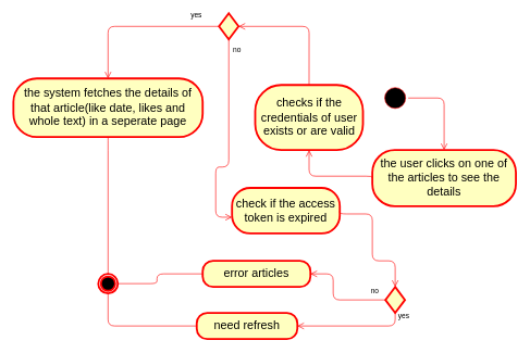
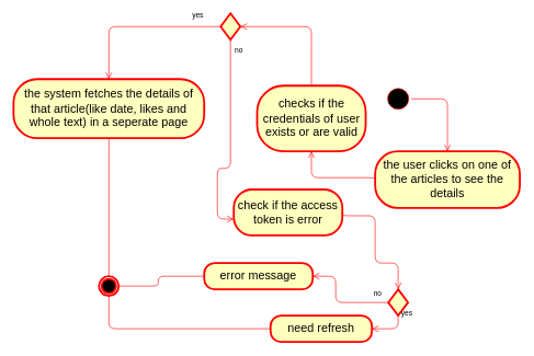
  <mxCell id="0" />
  <mxCell id="1" parent="0" />
  <mxCell id="2" value="the system fetches the details of that article(like date, likes and whole text) in a seperate page" style="rounded=1;whiteSpace=wrap;html=1;arcSize=40;fontColor=#000000;fillColor=#ffffc0;strokeColor=#ff0000;strokeWidth=3;fontSize=18;" parent="1" vertex="1"><mxGeometry x="20" y="120" width="290" height="90" as="geometry" /></mxCell>
  <mxCell id="3" value="" style="edgeStyle=orthogonalEdgeStyle;html=1;verticalAlign=bottom;endArrow=none;endSize=8;strokeColor=#ff0000;labelBackgroundColor=none;fontFamily=Helvetica;fontSize=18;fontColor=#FFFFFF;exitX=0.5;exitY=1;exitDx=0;exitDy=0;" parent="1" source="2" target="4" edge="1"><mxGeometry relative="1" as="geometry"><mxPoint x="508" y="430" as="targetPoint" /><mxPoint x="190" y="250" as="sourcePoint" /><Array as="points"><mxPoint x="165" y="220" /></Array></mxGeometry></mxCell>
  <mxCell id="4" value="" style="ellipse;html=1;shape=endState;fillColor=#000000;strokeColor=#ff0000;strokeWidth=3;fontFamily=Helvetica;fontSize=8;fontColor=#FFFFFF;" parent="1" vertex="1"><mxGeometry x="150" y="420" width="30" height="30" as="geometry" /></mxCell>
  <mxCell id="5" value="" style="ellipse;html=1;shape=startState;fillColor=#000000;strokeColor=#ff0000;" vertex="1" parent="1"><mxGeometry x="585" y="130" width="40" height="40" as="geometry" /></mxCell>
  <mxCell id="6" value="" style="edgeStyle=orthogonalEdgeStyle;html=1;verticalAlign=bottom;endArrow=open;endSize=8;strokeColor=#ff0000;entryX=0.5;entryY=0;entryDx=0;entryDy=0;exitX=1;exitY=0.5;exitDx=0;exitDy=0;" edge="1" parent="1" source="5" target="7"><mxGeometry relative="1" as="geometry"><mxPoint x="350.5" y="142" as="targetPoint" /><mxPoint x="370.5" y="60" as="sourcePoint" /></mxGeometry></mxCell>
  <mxCell id="7" value="&lt;span style=&quot;font-size: 18px;&quot;&gt;the user clicks on one of the articles to see the details&lt;/span&gt;" style="rounded=1;whiteSpace=wrap;html=1;arcSize=40;fontColor=#000000;fillColor=#ffffc0;strokeColor=#ff0000;strokeWidth=3;" vertex="1" parent="1"><mxGeometry x="570" y="230" width="220" height="86" as="geometry" /></mxCell>
  <mxCell id="8" value="" style="edgeStyle=orthogonalEdgeStyle;html=1;verticalAlign=bottom;endArrow=open;endSize=8;strokeColor=#ff0000;entryX=0.5;entryY=1;entryDx=0;entryDy=0;exitX=0;exitY=0.5;exitDx=0;exitDy=0;" edge="1" parent="1" source="7" target="9"><mxGeometry relative="1" as="geometry"><mxPoint x="189.5" y="172" as="targetPoint" /><Array as="points"><mxPoint x="570" y="270" /><mxPoint x="473" y="270" /></Array></mxGeometry></mxCell>
  <mxCell id="9" value="checks if the credentials of user exists or are valid" style="rounded=1;whiteSpace=wrap;html=1;arcSize=40;fontColor=#000000;fillColor=#ffffc0;strokeColor=#ff0000;strokeWidth=3;fontSize=18;" vertex="1" parent="1"><mxGeometry x="390.5" y="130" width="165.13" height="100" as="geometry" /></mxCell>
  <mxCell id="10" value="" style="rhombus;whiteSpace=wrap;html=1;fillColor=#ffffc0;strokeColor=#ff0000;strokeWidth=3;fontSize=18;" vertex="1" parent="1"><mxGeometry x="335" y="20" width="30" height="40" as="geometry" /></mxCell>
  <mxCell id="11" value="no" style="edgeStyle=orthogonalEdgeStyle;html=1;align=left;verticalAlign=bottom;endArrow=open;endSize=8;strokeColor=#ff0000;exitX=0.5;exitY=1;exitDx=0;exitDy=0;labelBackgroundColor=none;entryX=0;entryY=0.5;entryDx=0;entryDy=0;" edge="1" parent="1" source="10"><mxGeometry x="-0.84" y="5" relative="1" as="geometry"><mxPoint x="355" y="333" as="targetPoint" /><mxPoint x="350" y="70" as="sourcePoint" /><Array as="points"><mxPoint x="350" y="256" /><mxPoint x="330" y="256" /><mxPoint x="330" y="333" /></Array><mxPoint as="offset" /></mxGeometry></mxCell>
  <mxCell id="12" value="" style="edgeStyle=orthogonalEdgeStyle;html=1;verticalAlign=bottom;endArrow=open;endSize=8;strokeColor=#ff0000;entryX=1;entryY=0.5;entryDx=0;entryDy=0;exitX=0.5;exitY=0;exitDx=0;exitDy=0;" edge="1" parent="1" source="9" target="10"><mxGeometry relative="1" as="geometry"><mxPoint x="292.51" y="160.95" as="targetPoint" /><Array as="points"><mxPoint x="473" y="40" /></Array><mxPoint x="450" y="148" as="sourcePoint" /></mxGeometry></mxCell>
- <mxCell id="13" value="check if the access token is expired" style="rounded=1;whiteSpace=wrap;html=1;arcSize=40;fontColor=#000000;fillColor=#ffffc0;strokeColor=#ff0000;strokeWidth=3;fontSize=18;" vertex="1" parent="1"><mxGeometry x="355" y="288" width="165.13" height="70" as="geometry" /></mxCell>
+ <mxCell id="13" value="check if the access token is error" style="rounded=1;whiteSpace=wrap;html=1;arcSize=40;fontColor=#000000;fillColor=#ffffc0;strokeColor=#ff0000;strokeWidth=3;fontSize=18;" vertex="1" parent="1"><mxGeometry x="355" y="288" width="165.13" height="70" as="geometry" /></mxCell>
  <mxCell id="14" value="" style="rhombus;whiteSpace=wrap;html=1;fillColor=#ffffc0;strokeColor=#ff0000;strokeWidth=3;fontSize=18;" vertex="1" parent="1"><mxGeometry x="590" y="440" width="30" height="40" as="geometry" /></mxCell>
  <mxCell id="15" value="yes" style="edgeStyle=orthogonalEdgeStyle;html=1;align=left;verticalAlign=bottom;endArrow=open;endSize=8;strokeColor=#ff0000;exitX=0.5;exitY=1;exitDx=0;exitDy=0;labelBackgroundColor=none;entryX=1;entryY=0.5;entryDx=0;entryDy=0;" edge="1" parent="1" source="14" target="19"><mxGeometry x="-0.83" y="3" relative="1" as="geometry"><mxPoint x="677.13" y="597.93" as="targetPoint" /><mxPoint x="863.88" y="687.55" as="sourcePoint" /><Array as="points"><mxPoint x="605" y="500" /></Array><mxPoint as="offset" /></mxGeometry></mxCell>
  <mxCell id="16" value="no" style="edgeStyle=orthogonalEdgeStyle;html=1;align=left;verticalAlign=top;endArrow=open;endSize=8;strokeColor=#ff0000;exitX=0;exitY=0.5;exitDx=0;exitDy=0;labelBackgroundColor=none;entryX=1;entryY=0.5;entryDx=0;entryDy=0;" edge="1" parent="1" source="14" target="18"><mxGeometry x="-0.689" y="-26" relative="1" as="geometry"><mxPoint x="410" y="478" as="targetPoint" /><mxPoint x="847" y="723.93" as="sourcePoint" /><mxPoint as="offset" /><Array as="points"><mxPoint x="510" y="460" /><mxPoint x="510" y="420" /></Array></mxGeometry></mxCell>
  <mxCell id="17" value="" style="edgeStyle=orthogonalEdgeStyle;html=1;verticalAlign=bottom;endArrow=open;endSize=8;strokeColor=#ff0000;entryX=0.5;entryY=0;entryDx=0;entryDy=0;exitX=1;exitY=0.5;exitDx=0;exitDy=0;" edge="1" parent="1" source="13" target="14"><mxGeometry relative="1" as="geometry"><mxPoint x="614.64" y="430.88" as="targetPoint" /><Array as="points"><mxPoint x="520" y="328" /><mxPoint x="570" y="328" /><mxPoint x="570" y="400" /><mxPoint x="605" y="400" /></Array><mxPoint x="594.13" y="446.93" as="sourcePoint" /></mxGeometry></mxCell>
- <mxCell id="18" value="error articles" style="rounded=1;whiteSpace=wrap;html=1;arcSize=40;fontColor=#000000;fillColor=#ffffc0;strokeColor=#ff0000;strokeWidth=3;fontSize=18;" vertex="1" parent="1"><mxGeometry x="310" y="400" width="165.13" height="40" as="geometry" /></mxCell>
- <mxCell id="19" value="need refresh" style="rounded=1;whiteSpace=wrap;html=1;arcSize=40;fontColor=#000000;fillColor=#ffffc0;strokeColor=#ff0000;strokeWidth=3;fontSize=18;" vertex="1" parent="1"><mxGeometry x="300.88" y="480" width="154.25" height="40" as="geometry" /></mxCell>
+ <mxCell id="18" value="error message" style="rounded=1;whiteSpace=wrap;html=1;arcSize=40;fontColor=#000000;fillColor=#ffffc0;strokeColor=#ff0000;strokeWidth=3;fontSize=18;" vertex="1" parent="1"><mxGeometry x="310" y="400" width="165.13" height="40" as="geometry" /></mxCell>
+ <mxCell id="19" value="need refresh" style="rounded=1;whiteSpace=wrap;html=1;arcSize=40;fontColor=#000000;fillColor=#ffffc0;strokeColor=#ff0000;strokeWidth=3;fontSize=18;" vertex="1" parent="1"><mxGeometry x="410.88" y="480" width="154.25" height="40" as="geometry" /></mxCell>
  <mxCell id="20" value="yes" style="edgeStyle=orthogonalEdgeStyle;html=1;align=left;verticalAlign=top;endArrow=open;endSize=8;strokeColor=#ff0000;exitX=0;exitY=0.5;exitDx=0;exitDy=0;labelBackgroundColor=none;entryX=0.5;entryY=0;entryDx=0;entryDy=0;" edge="1" parent="1" source="10" target="2"><mxGeometry x="-0.64" y="-30" relative="1" as="geometry"><mxPoint x="220" y="-90" as="targetPoint" /><mxPoint x="300.88" y="110" as="sourcePoint" /><mxPoint as="offset" /><Array as="points"><mxPoint x="165" y="40" /></Array></mxGeometry></mxCell>
  <mxCell id="21" value="" style="edgeStyle=orthogonalEdgeStyle;html=1;verticalAlign=bottom;endArrow=none;endSize=8;strokeColor=#ff0000;labelBackgroundColor=none;fontFamily=Helvetica;fontSize=18;fontColor=#FFFFFF;exitX=0;exitY=0.5;exitDx=0;exitDy=0;entryX=1;entryY=0.5;entryDx=0;entryDy=0;" edge="1" parent="1" source="18" target="4"><mxGeometry relative="1" as="geometry"><mxPoint x="150" y="700" as="targetPoint" /><mxPoint x="110" y="420" as="sourcePoint" /><Array as="points"><mxPoint x="240" y="420" /><mxPoint x="240" y="435" /></Array></mxGeometry></mxCell>
  <mxCell id="22" value="" style="edgeStyle=orthogonalEdgeStyle;html=1;verticalAlign=bottom;endArrow=none;endSize=8;strokeColor=#ff0000;labelBackgroundColor=none;fontFamily=Helvetica;fontSize=18;fontColor=#FFFFFF;exitX=0;exitY=0.5;exitDx=0;exitDy=0;entryX=0.5;entryY=1;entryDx=0;entryDy=0;" edge="1" parent="1" source="19" target="4"><mxGeometry relative="1" as="geometry"><mxPoint x="150" y="550" as="targetPoint" /><mxPoint x="295" y="520" as="sourcePoint" /><Array as="points"><mxPoint x="165" y="500" /></Array></mxGeometry></mxCell>
